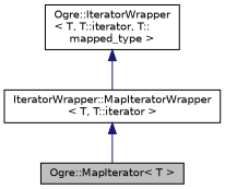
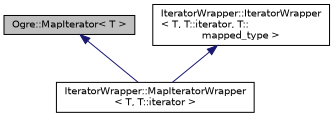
  digraph {
    node [color=black fontname=Helvetica fontsize=10 shape=record]
    edge [color=midnightblue dir=back fontname=Helvetica fontsize=10 labelfontname=Helvetica labelfontsize=10 style=solid]
    n1 [fillcolor=grey75 fontcolor=black height=0.2 label="Ogre::MapIterator\< T \>" style=filled width=0.4]
    n2 [height=0.2 label="IteratorWrapper::MapIteratorWrapper\l\< T, T::iterator \>" width=0.4]
-   n3 [height=0.2 label="Ogre::IteratorWrapper\l\< T, T::iterator, T::\lmapped_type \>" width=0.4]
-   n2 -> n1
+   n3 [height=0.2 label="IteratorWrapper::IteratorWrapper\l\< T, T::iterator, T::\lmapped_type \>" width=0.4]
+   n1 -> n2
    n3 -> n2
  }
